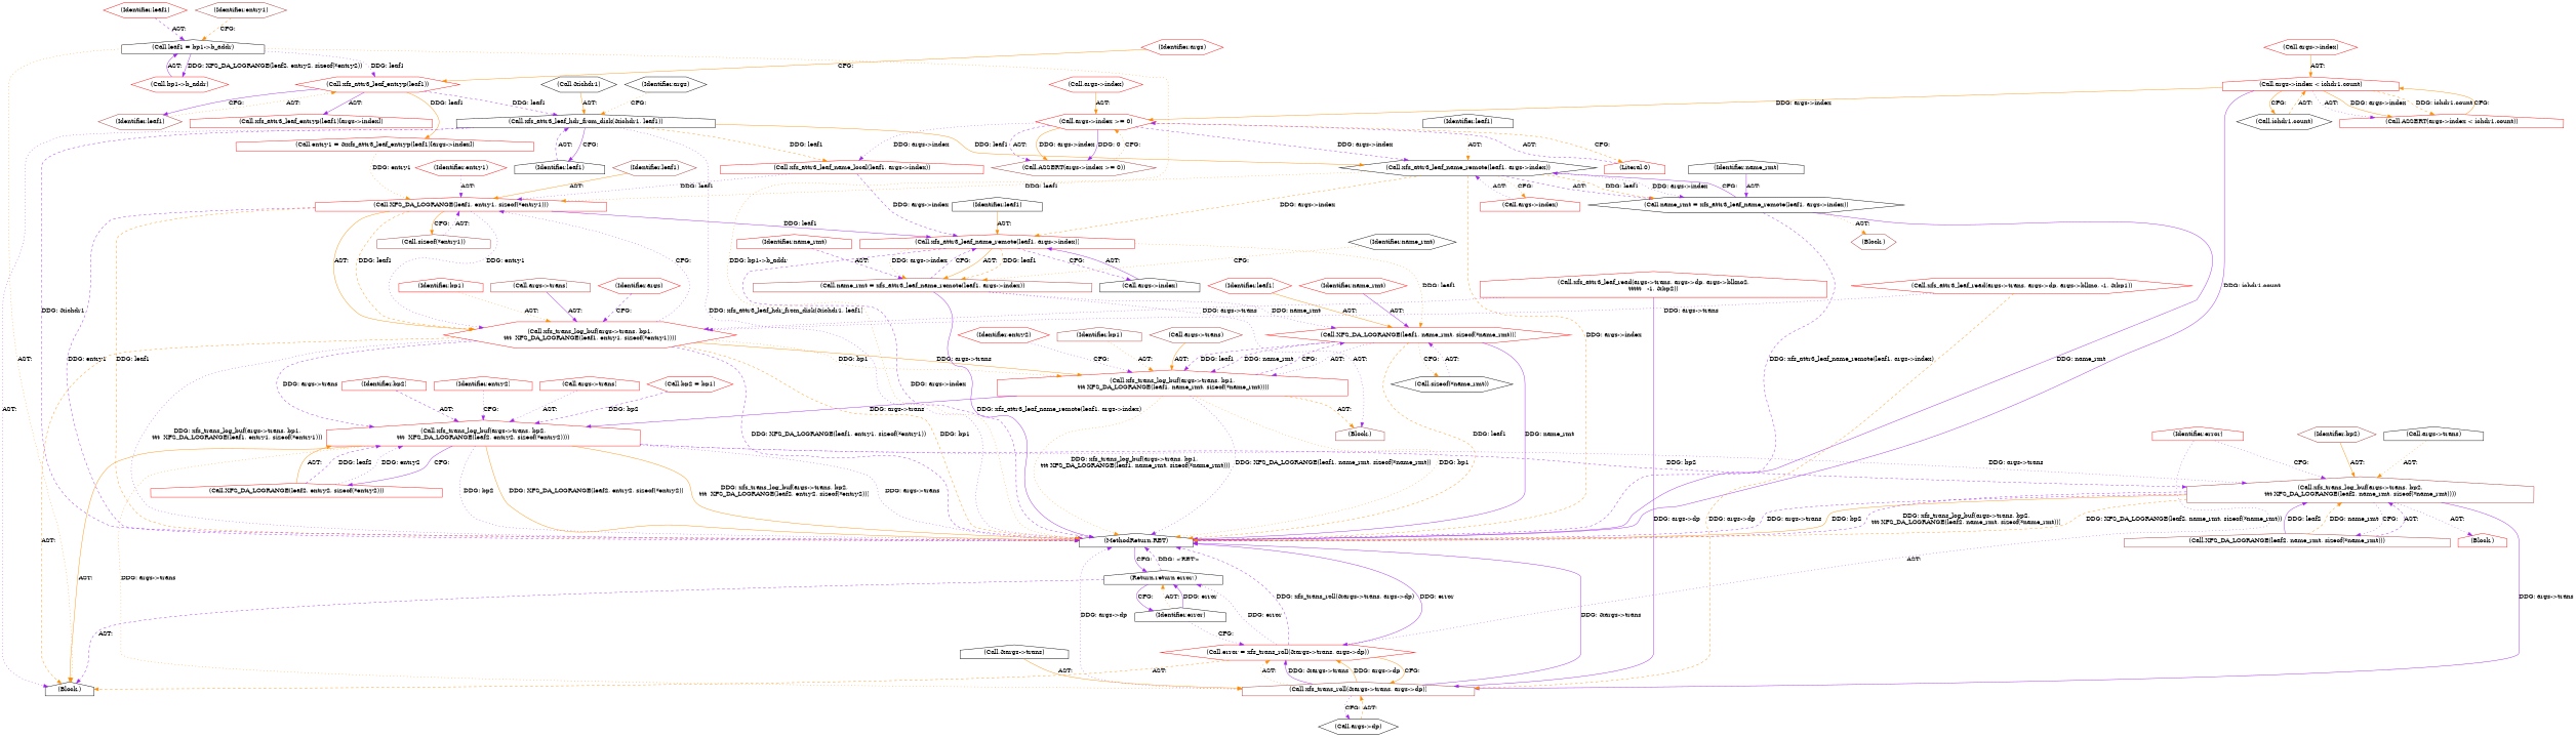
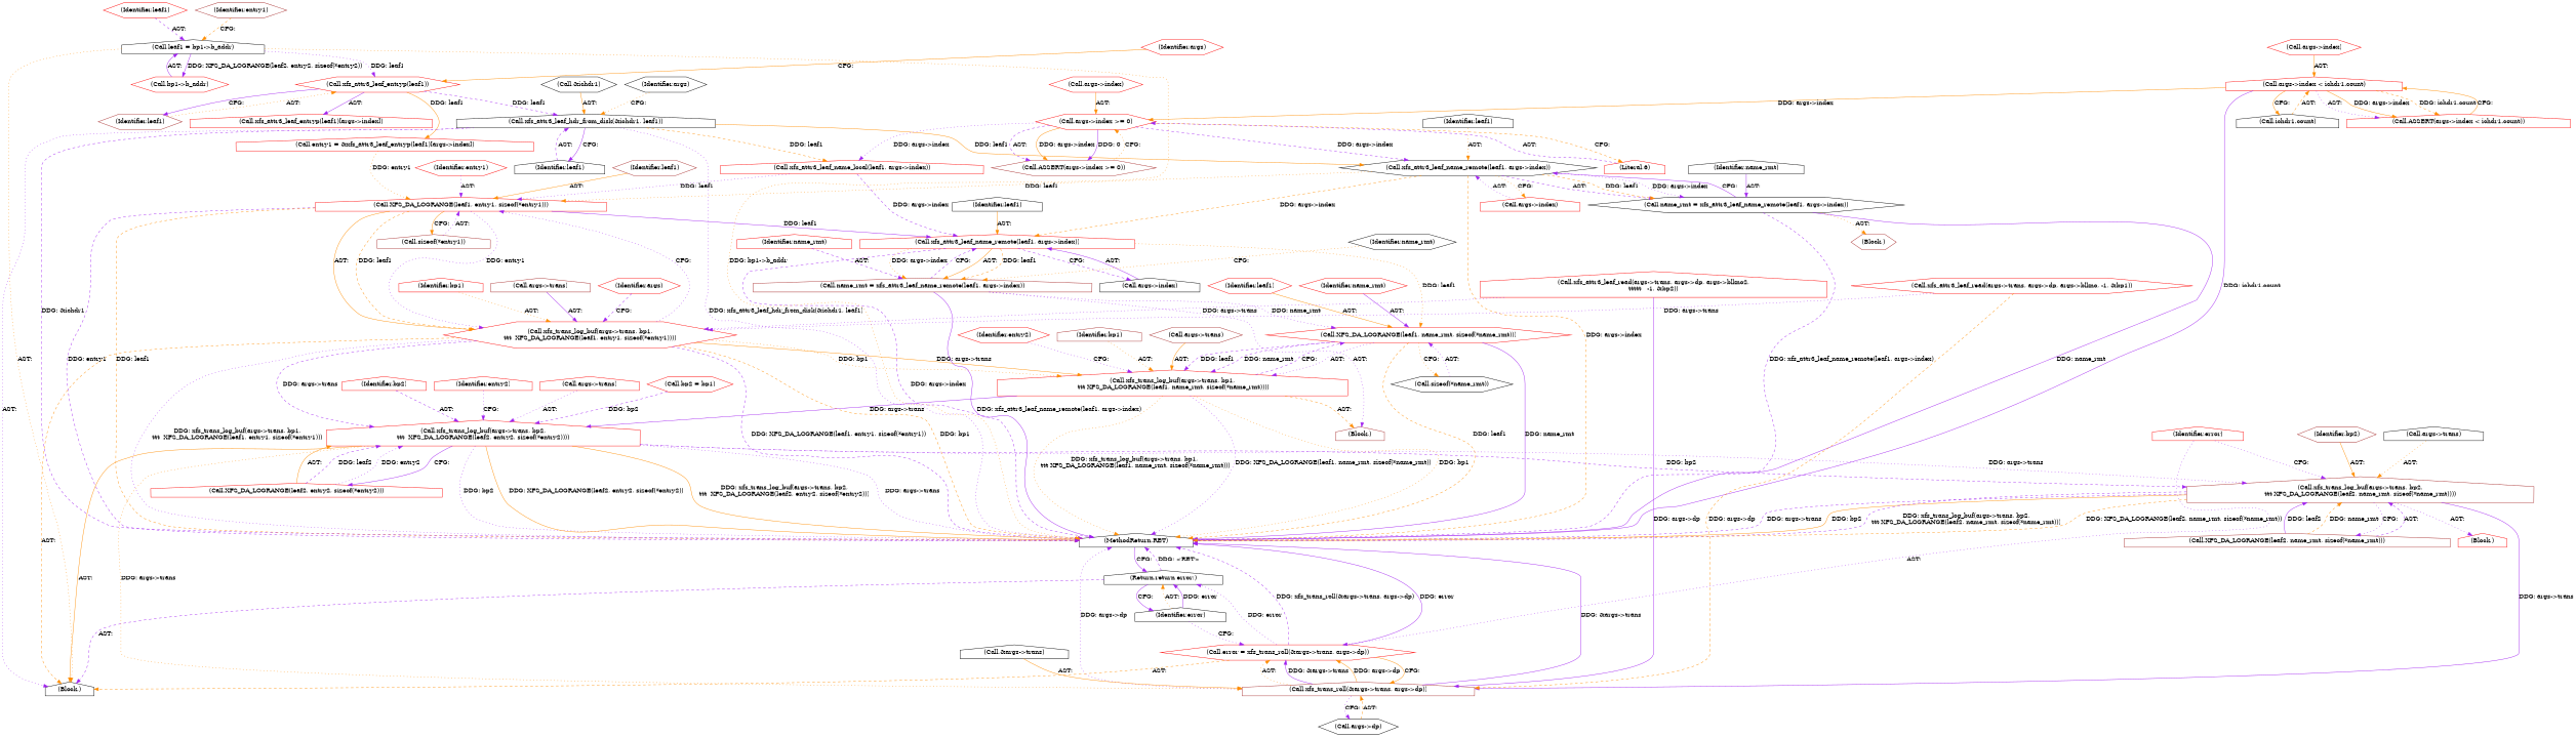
  digraph {
    node [color=red shape=house]
    edge [color=purple style=dotted]
    n1 [color=black label="(Call,xfs_attr3_leaf_name_remote(leaf1, args->index))" shape=hexagon]
    n2 [color=black label="(Call,name_rmt = xfs_attr3_leaf_name_remote(leaf1, args->index))" shape=hexagon]
    n3 [label="(Call,XFS_DA_LOGRANGE(leaf1, entry1, sizeof(*entry1)))"]
    n4 [label="(Call,xfs_attr3_leaf_name_remote(leaf1, args->index))"]
    n5 [color=black label="(MethodReturn,RET)"]
    n6 [label="(Call,args->index)"]
    n7 [color=brown label="(Block,)" shape=hexagon]
    n8 [label="(Call,xfs_trans_log_buf(args->trans, bp1,\n\t\t\t  XFS_DA_LOGRANGE(leaf1, entry1, sizeof(*entry1))))" shape=hexagon]
    n9 [color=brown label="(Call,sizeof(*entry1))"]
    n10 [label="(Call,XFS_DA_LOGRANGE(leaf1, name_rmt, sizeof(*name_rmt)))" shape=hexagon]
    n11 [color=brown label="(Call,name_rmt = xfs_attr3_leaf_name_remote(leaf1, args->index))"]
    n12 [color=black label="(Call,args->index)"]
    n13 [color=black label="(Return,return error;)"]
    n14 [color=black label="(Call,xfs_attr3_leaf_hdr_from_disk(&ichdr1, leaf1))"]
    n15 [color=black label="(Identifier,leaf1)"]
    n16 [label="(Call,xfs_attr3_leaf_name_local(leaf1, args->index))"]
    n17 [color=black label="(Block,)"]
    n18 [label="(Call,xfs_attr3_leaf_entryp(leaf1))" shape=hexagon]
    n19 [label="(Call,entry1 = &xfs_attr3_leaf_entryp(leaf1)[args->index])"]
    n20 [color=brown label="(Identifier,leaf1)" shape=hexagon]
    n21 [label="(Call,xfs_attr3_leaf_entryp(leaf1)[args->index])"]
    n22 [color=black label="(Call,leaf1 = bp1->b_addr)"]
    n23 [label="(Call,bp1->b_addr)" shape=hexagon]
    n24 [label="(Call,args->index >= 0)" shape=hexagon]
-   n25 [label="(Literal,0)"]
+   n25 [label="(Literal,6)"]
    n26 [color=brown label="(Call,ASSERT(args->index >= 0))" shape=hexagon]
    n27 [label="(Call,args->index < ichdr1.count)"]
-   n28 [color=black label="(Call,ichdr1.count)" shape=hexagon]
+   n28 [color=black label="(Call,ichdr1.count)"]
    n29 [label="(Call,ASSERT(args->index < ichdr1.count))"]
    n30 [label="(Call,xfs_trans_log_buf(args->trans, bp1,\n \t\t\t XFS_DA_LOGRANGE(leaf1, name_rmt, sizeof(*name_rmt))))"]
    n31 [label="(Call,xfs_trans_log_buf(args->trans, bp2,\n\t\t\t  XFS_DA_LOGRANGE(leaf2, entry2, sizeof(*entry2))))"]
    n32 [color=brown label="(Block,)"]
    n33 [color=brown label="(Call,xfs_trans_log_buf(args->trans, bp2,\n\t\t\t XFS_DA_LOGRANGE(leaf2, name_rmt, sizeof(*name_rmt))))"]
    n34 [color=brown label="(Call,xfs_trans_roll(&args->trans, args->dp))"]
    n35 [label="(Call,XFS_DA_LOGRANGE(leaf2, entry2, sizeof(*entry2)))"]
    n36 [color=black label="(Call,sizeof(*name_rmt))" shape=hexagon]
    n37 [color=brown label="(Call,XFS_DA_LOGRANGE(leaf2, name_rmt, sizeof(*name_rmt)))"]
    n38 [label="(Block,)"]
    n39 [label="(Call,error = xfs_trans_roll(&args->trans, args->dp))" shape=hexagon]
    n40 [color=black label="(Call,args->dp)" shape=hexagon]
    n41 [color=black label="(Identifier,error)"]
    n42 [color=black label="(Call,&ichdr1)" shape=hexagon]
    n43 [label="(Identifier,args)" shape=hexagon]
    n44 [color=brown label="(Identifier,bp2)" shape=hexagon]
    n45 [label="(Identifier,entry1)" shape=hexagon]
    n46 [label="(Identifier,entry2)"]
    n47 [label="(Call,args->trans)"]
    n48 [label="(Call,xfs_attr3_leaf_read(args->trans, args->dp, args->blkno, -1, &bp1))" shape=hexagon]
    n49 [color=black label="(Call,args->trans)"]
    n50 [label="(Call,args->index)" shape=hexagon]
    n51 [label="(Identifier,entry2)" shape=hexagon]
    n52 [color=black label="(Identifier,leaf1)"]
    n53 [color=black label="(Identifier,args)" shape=hexagon]
    n54 [color=black label="(Identifier,name_rmt)"]
    n55 [color=brown label="(Identifier,bp1)"]
    n56 [label="(Call,bp2 = bp1)" shape=hexagon]
    n57 [label="(Identifier,leaf1)" shape=hexagon]
    n58 [label="(Identifier,bp1)"]
    n59 [color=brown label="(Call,args->trans)"]
    n60 [label="(Identifier,leaf1)" shape=hexagon]
    n61 [label="(Identifier,error)"]
    n62 [label="(Identifier,args)" shape=hexagon]
    n63 [color=black label="(Identifier,name_rmt)" shape=hexagon]
    n64 [label="(Call,args->index)" shape=hexagon]
    n65 [color=black label="(Identifier,leaf1)"]
    n66 [color=black label="(Call,&args->trans)"]
    n67 [label="(Identifier,name_rmt)"]
    n68 [color=brown label="(Identifier,entry1)" shape=hexagon]
    n69 [label="(Identifier,bp2)"]
    n70 [color=brown label="(Identifier,leaf1)" shape=hexagon]
    n71 [color=brown label="(Call,args->trans)" shape=hexagon]
    n72 [label="(Call,xfs_attr3_leaf_read(args->trans, args->dp, args->blkno2,\n\t\t\t\t\t   -1, &bp2))"]
    n73 [label="(Identifier,name_rmt)" shape=hexagon]
    n1 -> n2 [label="AST: " style=dashed]
    n1 -> n2 [color=darkorange label="DDG: leaf1" style=dashed]
    n1 -> n2 [label="DDG: args->index"]
    n1 -> n3 [color=darkorange label="DDG: leaf1"]
    n1 -> n4 [color=darkorange label="DDG: args->index" style=dashed]
    n1 -> n5 [color=darkorange label="DDG: args->index" style=dashed]
    n1 -> n6 [color=darkorange label="CFG: "]
    n2 -> n1 [label="CFG: " style=solid]
    n2 -> n5 [label="DDG: name_rmt" style=solid]
    n2 -> n5 [label="DDG: xfs_attr3_leaf_name_remote(leaf1, args->index)" style=dashed]
    n2 -> n7 [color=darkorange label="AST: "]
    n3 -> n4 [label="DDG: leaf1" style=solid]
    n3 -> n5 [label="DDG: entry1" style=dashed]
    n3 -> n5 [color=darkorange label="DDG: leaf1" style=dashed]
    n3 -> n8 [color=darkorange label="AST: " style=solid]
    n3 -> n8 [color=darkorange label="DDG: leaf1" style=dashed]
    n3 -> n8 [label="DDG: entry1"]
    n3 -> n9 [color=darkorange label="CFG: " style=solid]
    n4 -> n5 [label="DDG: args->index" style=dashed]
    n4 -> n10 [color=darkorange label="DDG: leaf1"]
    n4 -> n11 [color=darkorange label="AST: " style=solid]
    n4 -> n11 [color=darkorange label="DDG: leaf1" style=dashed]
    n4 -> n11 [color=darkorange label="DDG: args->index"]
    n4 -> n12 [label="CFG: " style=dashed]
    n5 -> n13 [label="CFG: " style=solid]
    n6 -> n1 [label="AST: "]
    n8 -> n3 [label="CFG: "]
    n8 -> n5 [label="DDG: xfs_trans_log_buf(args->trans, bp1,\n\t\t\t  XFS_DA_LOGRANGE(leaf1, entry1, sizeof(*entry1)))"]
    n8 -> n5 [label="DDG: XFS_DA_LOGRANGE(leaf1, entry1, sizeof(*entry1))" style=dashed]
    n8 -> n5 [color=darkorange label="DDG: bp1" style=dashed]
    n8 -> n17 [color=darkorange label="AST: " style=dashed]
    n8 -> n30 [color=darkorange label="DDG: args->trans" style=solid]
    n8 -> n30 [color=darkorange label="DDG: bp1"]
    n8 -> n31 [label="DDG: args->trans" style=dashed]
    n9 -> n3 [label="AST: "]
    n10 -> n5 [color=darkorange label="DDG: leaf1" style=dashed]
    n10 -> n5 [label="DDG: name_rmt" style=solid]
    n10 -> n30 [label="AST: "]
    n10 -> n30 [label="DDG: leaf1" style=dashed]
    n10 -> n30 [label="DDG: name_rmt" style=dashed]
    n10 -> n36 [color=darkorange label="CFG: "]
    n11 -> n4 [label="CFG: " style=dashed]
    n11 -> n5 [label="DDG: xfs_attr3_leaf_name_remote(leaf1, args->index)" style=solid]
    n11 -> n10 [label="DDG: name_rmt"]
    n11 -> n32 [label="AST: "]
    n12 -> n4 [label="AST: " style=solid]
    n13 -> n5 [label="DDG: <RET>" style=dashed]
    n13 -> n17 [label="AST: " style=dashed]
    n13 -> n41 [label="CFG: " style=solid]
    n14 -> n1 [color=darkorange label="DDG: leaf1" style=solid]
    n14 -> n5 [label="DDG: &ichdr1" style=dashed]
    n14 -> n5 [label="DDG: xfs_attr3_leaf_hdr_from_disk(&ichdr1, leaf1)"]
    n14 -> n15 [label="CFG: " style=solid]
    n14 -> n16 [color=darkorange label="DDG: leaf1" style=dashed]
    n14 -> n17 [label="AST: "]
    n15 -> n14 [label="AST: " style=dashed]
    n16 -> n3 [label="DDG: leaf1"]
    n16 -> n4 [label="DDG: args->index" style=dashed]
    n18 -> n14 [label="DDG: leaf1" style=dashed]
    n18 -> n19 [color=darkorange label="DDG: leaf1" style=solid]
    n18 -> n20 [label="CFG: " style=solid]
    n18 -> n21 [label="AST: " style=solid]
    n19 -> n3 [color=darkorange label="DDG: entry1"]
    n20 -> n18 [color=darkorange label="AST: "]
    n22 -> n5 [color=darkorange label="DDG: bp1->b_addr"]
    n22 -> n17 [color=darkorange label="AST: "]
    n22 -> n18 [label="DDG: leaf1"]
    n22 -> n23 [label="DDG: XFS_DA_LOGRANGE(leaf2, entry2, sizeof(*entry2))" style=solid]
    n23 -> n22 [label="AST: " style=solid]
    n24 -> n1 [label="DDG: args->index" style=dashed]
    n24 -> n16 [label="DDG: args->index"]
    n24 -> n25 [color=darkorange label="CFG: " style=dashed]
    n24 -> n26 [label="AST: " style=dashed]
    n24 -> n26 [color=darkorange label="DDG: args->index" style=solid]
    n24 -> n26 [label="DDG: 0" style=solid]
    n25 -> n24 [label="AST: " style=dashed]
    n26 -> n24 [color=darkorange label="CFG: "]
    n27 -> n5 [label="DDG: ichdr1.count" style=solid]
    n27 -> n24 [color=darkorange label="DDG: args->index" style=solid]
    n27 -> n28 [color=darkorange label="CFG: " style=solid]
    n27 -> n29 [label="AST: "]
    n27 -> n29 [color=darkorange label="DDG: args->index" style=solid]
    n27 -> n29 [color=darkorange label="DDG: ichdr1.count" style=dashed]
    n28 -> n27 [color=darkorange label="AST: " style=dashed]
    n29 -> n27 [color=darkorange label="CFG: " style=solid]
    n30 -> n5 [label="DDG: XFS_DA_LOGRANGE(leaf1, name_rmt, sizeof(*name_rmt))"]
    n30 -> n5 [color=darkorange label="DDG: bp1"]
    n30 -> n5 [color=darkorange label="DDG: xfs_trans_log_buf(args->trans, bp1,\n \t\t\t XFS_DA_LOGRANGE(leaf1, name_rmt, sizeof(*name_rmt)))"]
    n30 -> n10 [label="CFG: " style=dashed]
    n30 -> n31 [label="DDG: args->trans" style=solid]
    n30 -> n32 [color=darkorange label="AST: " style=dashed]
    n31 -> n5 [label="DDG: bp2"]
    n31 -> n5 [color=darkorange label="DDG: XFS_DA_LOGRANGE(leaf2, entry2, sizeof(*entry2))" style=solid]
    n31 -> n5 [color=darkorange label="DDG: xfs_trans_log_buf(args->trans, bp2,\n\t\t\t  XFS_DA_LOGRANGE(leaf2, entry2, sizeof(*entry2)))" style=solid]
    n31 -> n5 [label="DDG: args->trans"]
    n31 -> n17 [color=darkorange label="AST: " style=solid]
    n31 -> n33 [label="DDG: args->trans"]
    n31 -> n33 [label="DDG: bp2" style=dashed]
    n31 -> n34 [color=darkorange label="DDG: args->trans"]
    n31 -> n35 [label="CFG: " style=solid]
    n33 -> n5 [label="DDG: args->trans" style=dashed]
    n33 -> n5 [color=darkorange label="DDG: bp2" style=solid]
    n33 -> n5 [label="DDG: xfs_trans_log_buf(args->trans, bp2,\n\t\t\t XFS_DA_LOGRANGE(leaf2, name_rmt, sizeof(*name_rmt)))" style=dashed]
    n33 -> n5 [color=darkorange label="DDG: XFS_DA_LOGRANGE(leaf2, name_rmt, sizeof(*name_rmt))" style=dashed]
    n33 -> n34 [label="DDG: args->trans" style=solid]
    n33 -> n37 [label="CFG: "]
    n33 -> n38 [label="AST: "]
    n34 -> n5 [label="DDG: &args->trans" style=solid]
    n34 -> n5 [label="DDG: args->dp"]
    n34 -> n39 [color=darkorange label="AST: "]
    n34 -> n39 [label="DDG: &args->trans" style=solid]
    n34 -> n39 [color=darkorange label="DDG: args->dp" style=solid]
    n34 -> n40 [label="CFG: "]
    n35 -> n31 [color=darkorange label="AST: " style=solid]
    n35 -> n31 [label="DDG: leaf2" style=dashed]
    n35 -> n31 [label="DDG: entry2"]
    n36 -> n10 [label="AST: "]
    n37 -> n33 [label="AST: " style=dashed]
    n37 -> n33 [label="DDG: leaf2" style=solid]
    n37 -> n33 [color=darkorange label="DDG: name_rmt" style=dashed]
    n39 -> n5 [label="DDG: xfs_trans_roll(&args->trans, args->dp)" style=dashed]
    n39 -> n5 [label="DDG: error" style=solid]
    n39 -> n13 [label="DDG: error"]
    n39 -> n17 [color=darkorange label="AST: " style=dashed]
    n39 -> n34 [color=darkorange label="CFG: " style=solid]
    n40 -> n34 [color=darkorange label="AST: " style=dashed]
    n41 -> n13 [color=darkorange label="AST: "]
    n41 -> n13 [label="DDG: error" style=solid]
    n41 -> n39 [label="CFG: "]
    n42 -> n14 [color=darkorange label="AST: " style=solid]
    n43 -> n18 [color=darkorange label="CFG: " style=solid]
    n44 -> n33 [color=darkorange label="AST: " style=solid]
    n45 -> n3 [label="AST: "]
    n46 -> n31 [label="CFG: "]
    n47 -> n31 [label="AST: "]
    n48 -> n8 [label="DDG: args->trans"]
    n48 -> n34 [color=darkorange label="DDG: args->dp" style=dashed]
    n49 -> n33 [color=darkorange label="AST: "]
    n50 -> n24 [color=darkorange label="AST: " style=solid]
    n51 -> n30 [label="CFG: "]
    n52 -> n4 [color=darkorange label="AST: " style=solid]
    n53 -> n14 [color=darkorange label="CFG: "]
    n54 -> n2 [label="AST: " style=solid]
    n55 -> n30 [color=darkorange label="AST: "]
    n56 -> n31 [label="DDG: bp2" style=dashed]
    n57 -> n22 [label="AST: " style=dashed]
    n58 -> n8 [color=darkorange label="AST: "]
    n59 -> n8 [label="AST: " style=solid]
    n60 -> n10 [color=darkorange label="AST: " style=solid]
    n61 -> n33 [label="CFG: "]
    n61 -> n39 [label="AST: "]
    n62 -> n8 [label="CFG: " style=dashed]
    n63 -> n11 [color=darkorange label="CFG: "]
    n64 -> n27 [color=darkorange label="AST: " style=solid]
    n65 -> n1 [color=darkorange label="AST: "]
    n66 -> n34 [color=darkorange label="AST: " style=solid]
    n67 -> n11 [label="AST: " style=dashed]
    n68 -> n22 [color=darkorange label="CFG: " style=dashed]
    n69 -> n31 [label="AST: " style=dashed]
    n70 -> n3 [color=darkorange label="AST: " style=solid]
    n71 -> n30 [color=darkorange label="AST: " style=solid]
    n72 -> n8 [label="DDG: args->trans"]
    n72 -> n34 [label="DDG: args->dp" style=solid]
    n73 -> n10 [label="AST: " style=solid]
  }
